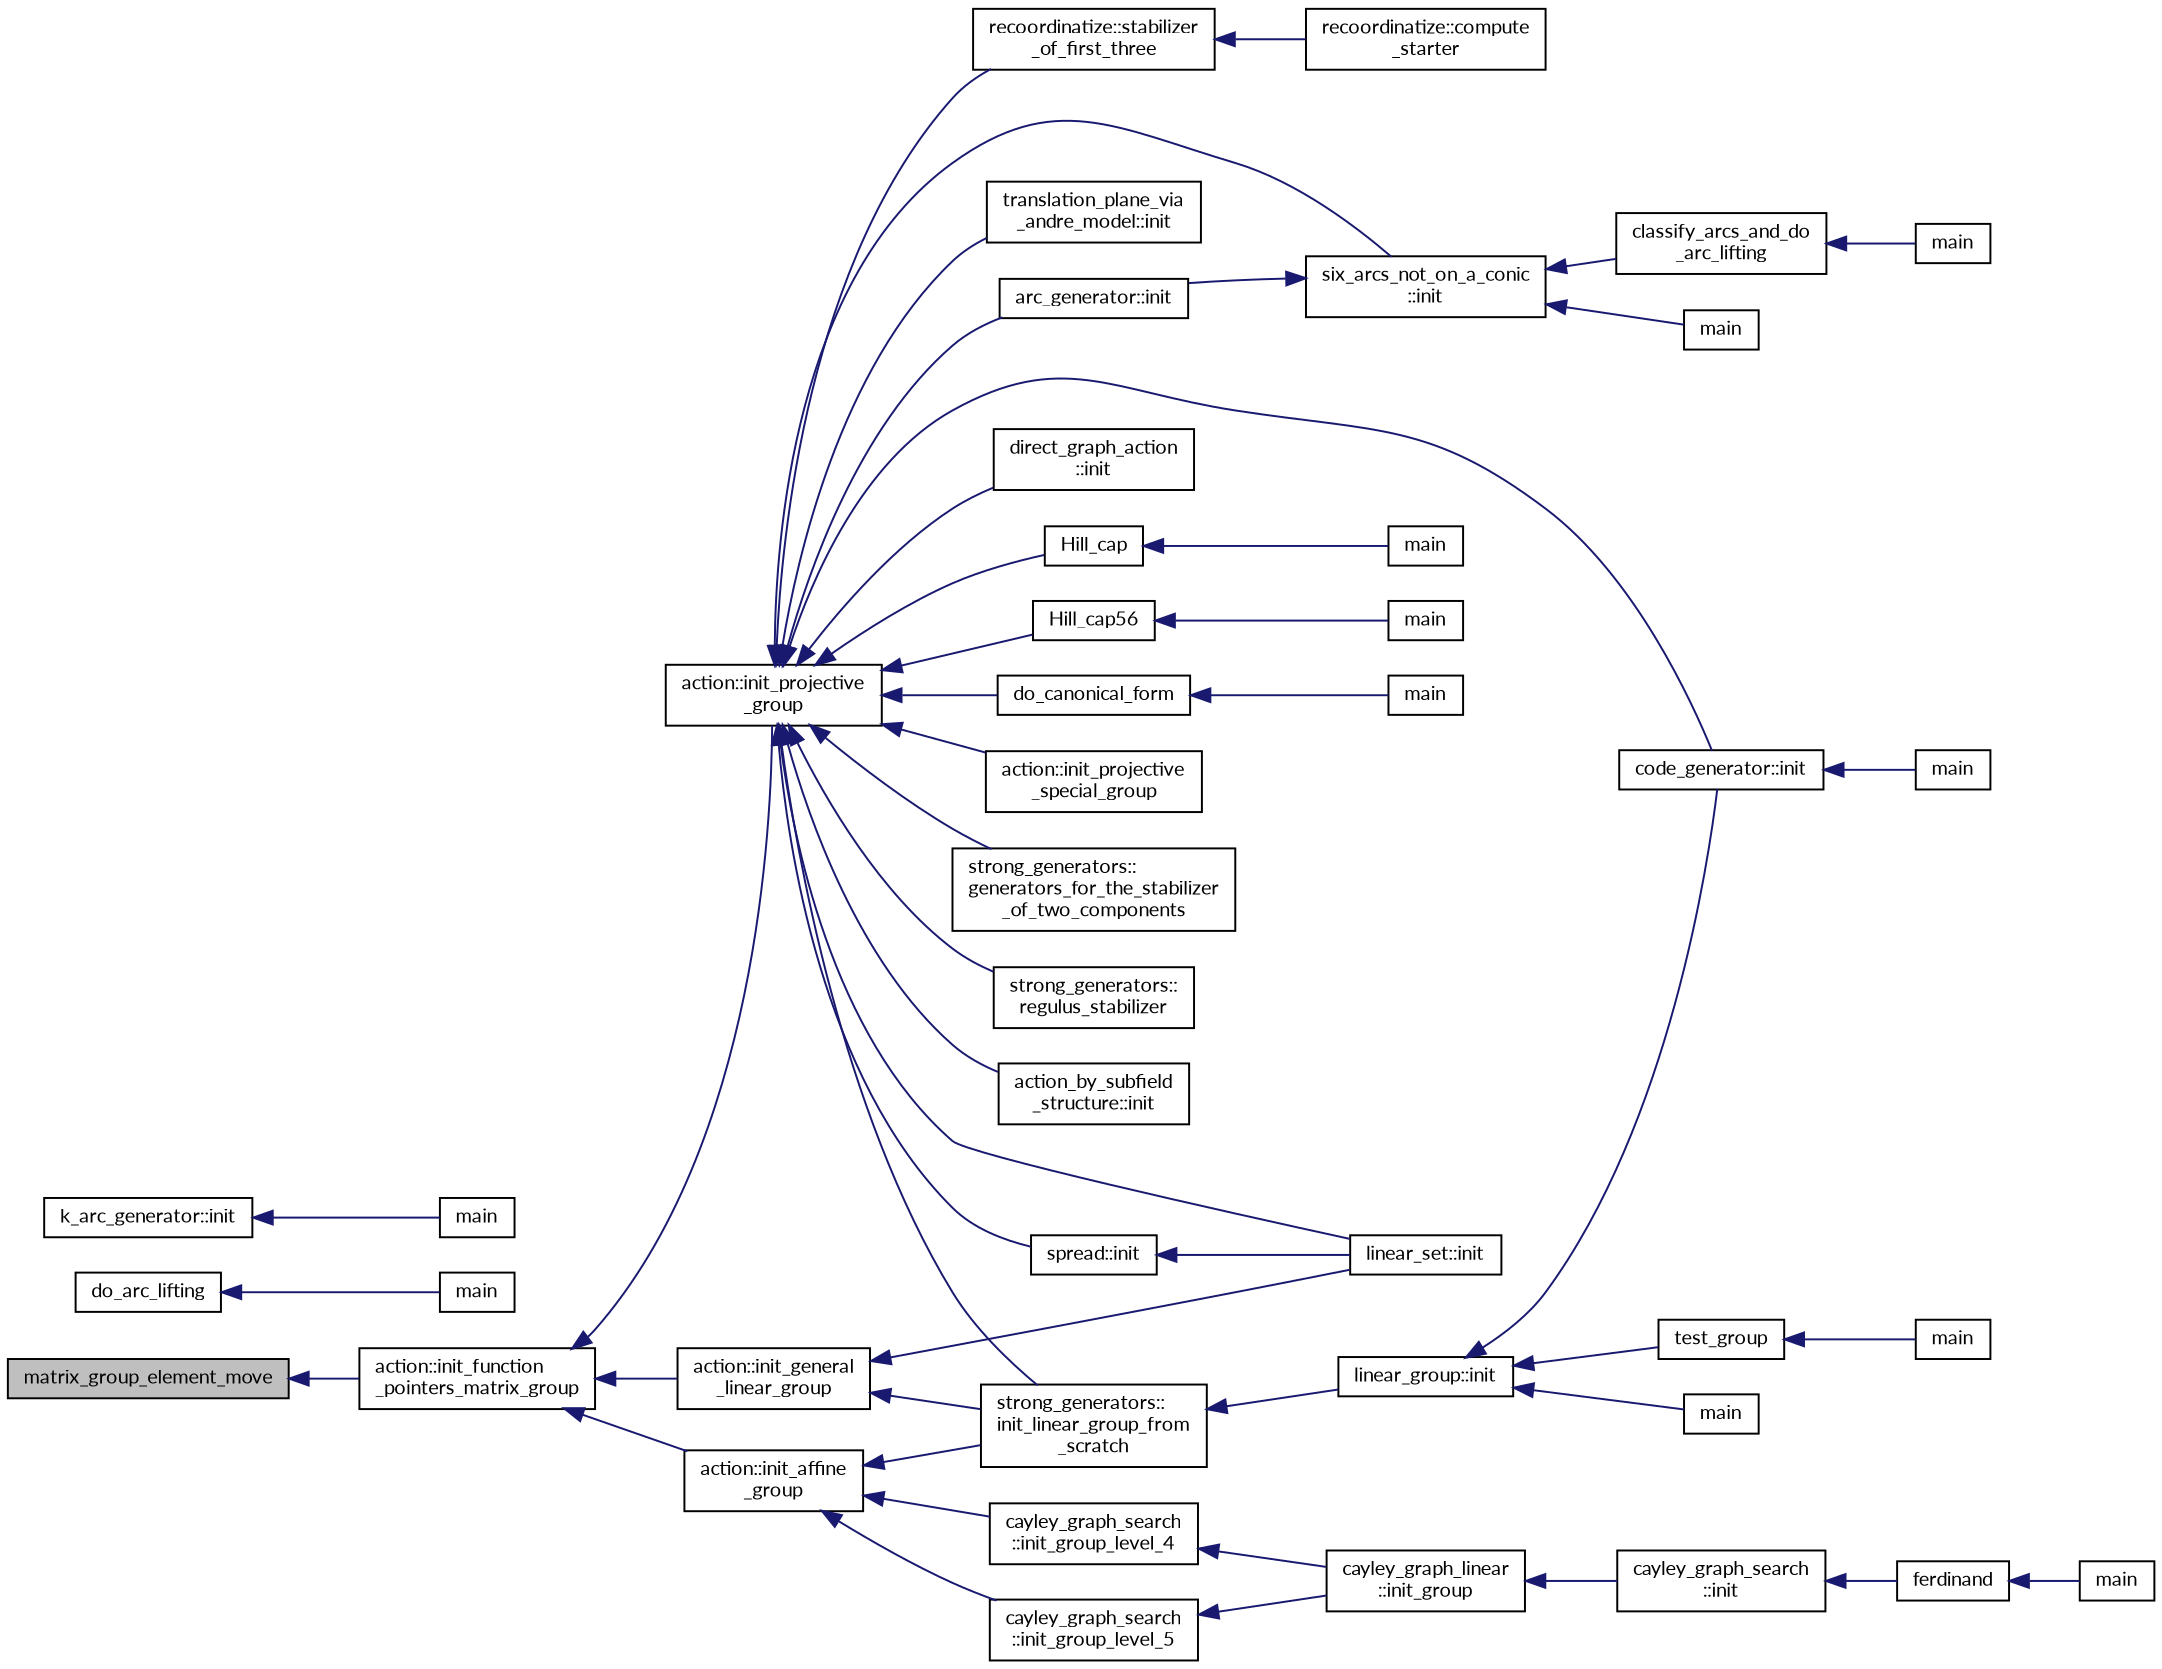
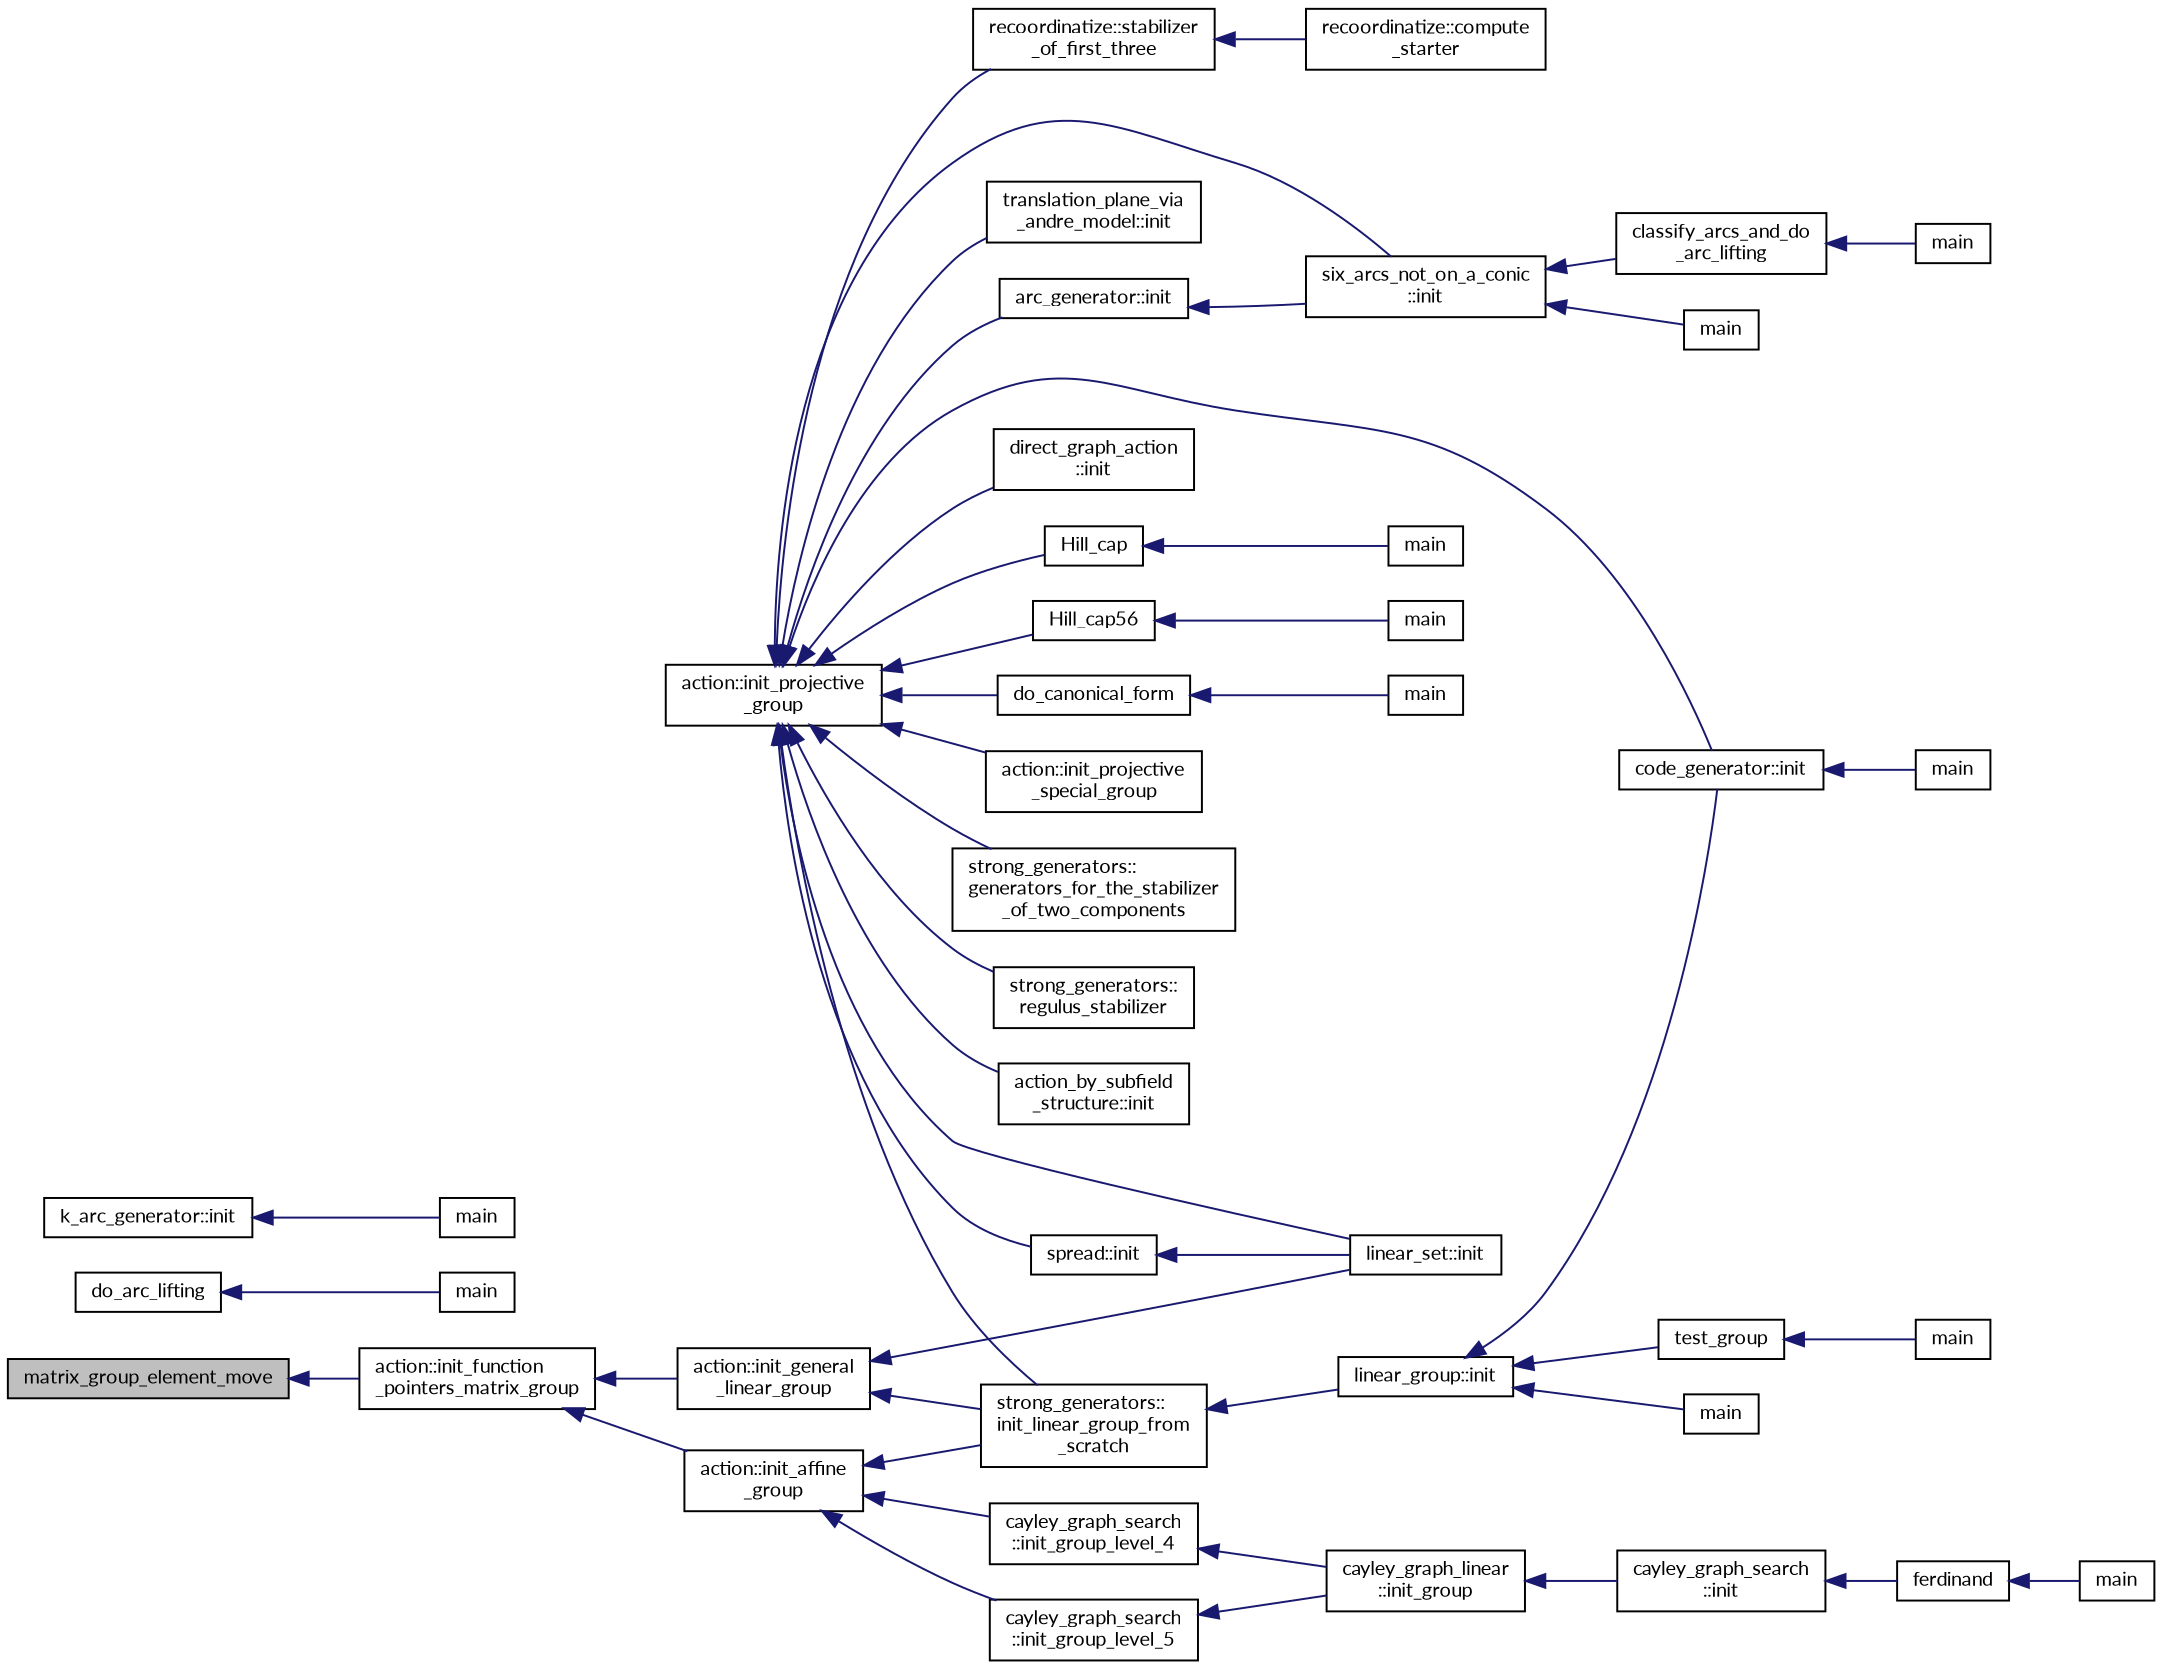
  digraph {
    fontname=Lato
    rankdir=LR
    node [color=black fillcolor=white fontname=Lato fontsize=10 shape=record style=filled]
    edge [color=midnightblue dir=back fontname=Lato fontsize=10 labelfontname=Helvetica labelfontsize=10 style=solid]
    n1 [fillcolor=grey75 fontcolor=black height=0.2 label=matrix_group_element_move width=0.4]
    n2 [height=0.2 label="action::init_function\l_pointers_matrix_group" width=0.4]
    n3 [height=0.2 label="action::init_projective\l_group" width=0.4]
    n4 [height=0.2 label="action::init_affine\l_group" width=0.4]
    n5 [height=0.2 label="action::init_general\l_linear_group" width=0.4]
    n6 [height=0.2 label="code_generator::init" width=0.4]
    n7 [height=0.2 label="direct_graph_action\l::init" width=0.4]
    n8 [height=0.2 label=Hill_cap width=0.4]
    n9 [height=0.2 label="linear_set::init" width=0.4]
    n10 [height=0.2 label=Hill_cap56 width=0.4]
    n11 [height=0.2 label=do_canonical_form width=0.4]
    n12 [height=0.2 label="action::init_projective\l_special_group" width=0.4]
    n13 [height=0.2 label="strong_generators::\linit_linear_group_from\l_scratch" width=0.4]
    n14 [height=0.2 label="strong_generators::\lgenerators_for_the_stabilizer\l_of_two_components" width=0.4]
    n15 [height=0.2 label="strong_generators::\lregulus_stabilizer" width=0.4]
    n16 [height=0.2 label="action_by_subfield\l_structure::init" width=0.4]
    n17 [height=0.2 label="arc_generator::init" width=0.4]
    n18 [height=0.2 label="recoordinatize::stabilizer\l_of_first_three" width=0.4]
    n19 [height=0.2 label="spread::init" width=0.4]
    n20 [height=0.2 label="translation_plane_via\l_andre_model::init" width=0.4]
    n21 [height=0.2 label="six_arcs_not_on_a_conic\l::init" width=0.4]
    n22 [height=0.2 label="cayley_graph_search\l::init_group_level_4" width=0.4]
    n23 [height=0.2 label="cayley_graph_search\l::init_group_level_5" width=0.4]
    n24 [height=0.2 label=do_arc_lifting width=0.4]
    n25 [height=0.2 label=main width=0.4]
    n26 [height=0.2 label=main width=0.4]
    n27 [height=0.2 label=main width=0.4]
    n28 [height=0.2 label=main width=0.4]
    n29 [height=0.2 label=main width=0.4]
    n30 [height=0.2 label="linear_group::init" width=0.4]
    n31 [height=0.2 label="recoordinatize::compute\l_starter" width=0.4]
    n32 [height=0.2 label=test_group width=0.4]
    n33 [height=0.2 label=main width=0.4]
    n34 [height=0.2 label=main width=0.4]
    n35 [height=0.2 label="k_arc_generator::init" width=0.4]
    n36 [height=0.2 label=main width=0.4]
    n37 [height=0.2 label="classify_arcs_and_do\l_arc_lifting" width=0.4]
    n38 [height=0.2 label=main width=0.4]
    n39 [height=0.2 label=main width=0.4]
    n40 [height=0.2 label="cayley_graph_linear\l::init_group" width=0.4]
    n41 [height=0.2 label="cayley_graph_search\l::init" width=0.4]
    n42 [height=0.2 label=ferdinand width=0.4]
    n43 [height=0.2 label=main width=0.4]
    n1 -> n2
-   n2 -> n3
    n2 -> n4
    n2 -> n5
    n3 -> n6
    n3 -> n7
    n3 -> n8
    n3 -> n9
    n3 -> n10
    n3 -> n11
    n3 -> n12
    n3 -> n13
    n3 -> n14
    n3 -> n15
    n3 -> n16
    n3 -> n17
    n3 -> n18
    n3 -> n19
    n3 -> n20
    n3 -> n21
    n4 -> n13
    n4 -> n22
    n4 -> n23
    n5 -> n9
    n5 -> n13
    n6 -> n26
    n8 -> n27
    n10 -> n28
    n11 -> n29
    n13 -> n30
-   n21 -> n17
+   n17 -> n21
    n18 -> n31
    n19 -> n9
    n21 -> n37
    n21 -> n38
    n22 -> n40
    n23 -> n40
    n24 -> n25
    n30 -> n6
    n30 -> n32
    n30 -> n33
    n32 -> n34
    n35 -> n36
    n37 -> n39
    n40 -> n41
    n41 -> n42
    n42 -> n43
  }
